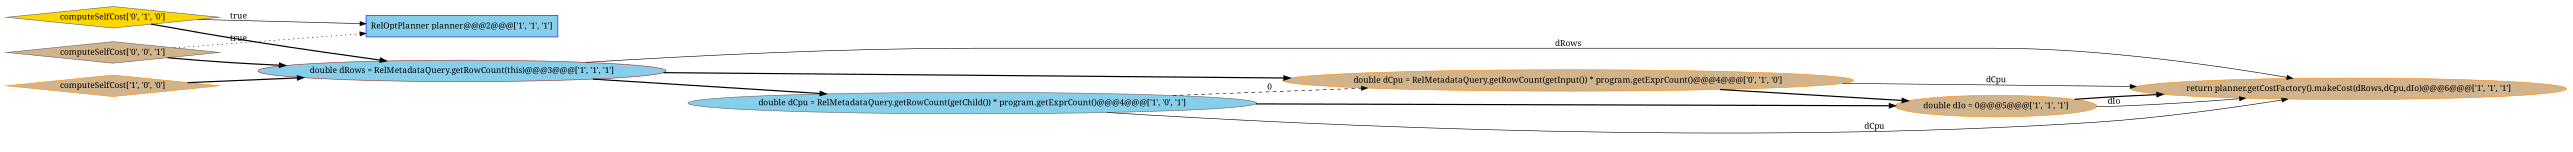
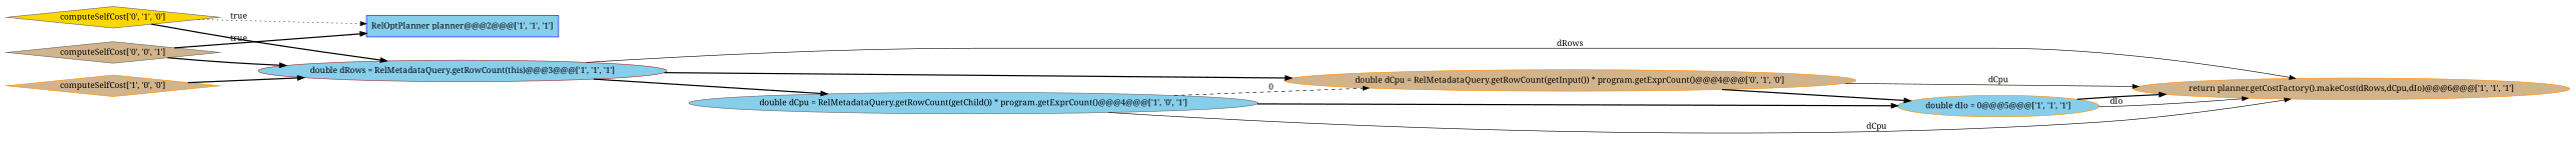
  digraph {
    fontname="Noto Serif"
    rankdir=LR
    node [color=darkorange fillcolor=tan fontname="Noto Serif" shape=ellipse style=filled]
    edge [fontname="Noto Serif" style=bold]
    n1 [color=gray40 label="computeSelfCost['0', '0', '1']" shape=diamond]
    n2 [color=brown fillcolor=skyblue label="double dRows = RelMetadataQuery.getRowCount(this)@@@3@@@['1', '1', '1']"]
    n3 [color=blue fillcolor=skyblue label="RelOptPlanner planner@@@2@@@['1', '1', '1']" shape=box]
    n4 [label="return planner.getCostFactory().makeCost(dRows,dCpu,dIo)@@@6@@@['1', '1', '1']"]
    n5 [color=gray40 fillcolor=skyblue label="double dCpu = RelMetadataQuery.getRowCount(getChild()) * program.getExprCount()@@@4@@@['1', '0', '1']"]
    n6 [label="double dCpu = RelMetadataQuery.getRowCount(getInput()) * program.getExprCount()@@@4@@@['0', '1', '0']"]
-   n7 [label="double dIo = 0@@@5@@@['1', '1', '1']"]
+   n7 [fillcolor=skyblue label="double dIo = 0@@@5@@@['1', '1', '1']"]
    n8 [color=gray40 fillcolor=gold label="computeSelfCost['0', '1', '0']" shape=diamond]
    n9 [label="computeSelfCost['1', '0', '0']" shape=diamond]
    n1 -> n2
-   n1 -> n3 [label=true style=dotted]
+   n1 -> n3 [label=true]
    n2 -> n4 [label=dRows style=solid]
    n2 -> n5
    n2 -> n6
    n5 -> n4 [label=dCpu style=solid]
    n5 -> n6 [label=0 style=dashed]
    n5 -> n7
    n6 -> n4 [label=dCpu style=solid]
    n6 -> n7
    n7 -> n4 [label=dIo style=solid]
    n7 -> n4
    n8 -> n2
-   n8 -> n3 [label=true style=solid]
+   n8 -> n3 [label=true style=dotted]
    n9 -> n2
  }
